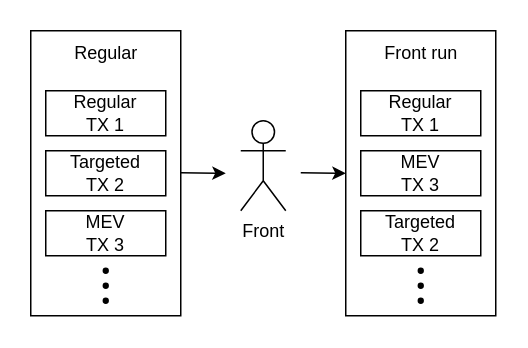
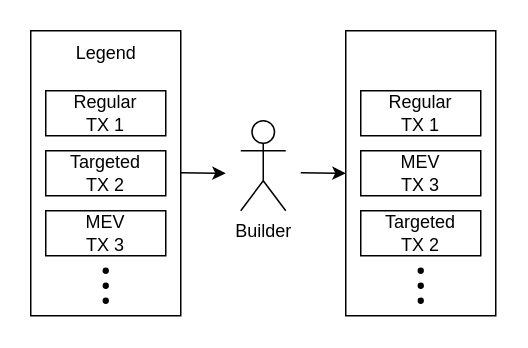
  <mxCell id="0" />
  <mxCell id="1" parent="0" />
  <mxCell id="2" value="" style="rounded=0;whiteSpace=wrap;html=1;" vertex="1" parent="1"><mxGeometry x="20" y="20" width="100" height="190" as="geometry" /></mxCell>
  <mxCell id="3" value="Regular&lt;br&gt;TX 1" style="rounded=0;whiteSpace=wrap;html=1;" vertex="1" parent="1"><mxGeometry x="30" y="60" width="80" height="30" as="geometry" /></mxCell>
  <mxCell id="4" value="Targeted&lt;br&gt;TX 2" style="rounded=0;whiteSpace=wrap;html=1;" vertex="1" parent="1"><mxGeometry x="30" y="100" width="80" height="30" as="geometry" /></mxCell>
  <mxCell id="5" value="MEV&lt;br&gt;TX 3" style="rounded=0;whiteSpace=wrap;html=1;" vertex="1" parent="1"><mxGeometry x="30" y="140" width="80" height="30" as="geometry" /></mxCell>
- <mxCell id="6" value="Regular" style="text;html=1;align=center;verticalAlign=middle;resizable=0;points=[];autosize=1;strokeColor=none;fillColor=none;" vertex="1" parent="1"><mxGeometry x="40" y="20" width="60" height="30" as="geometry" /></mxCell>
- <mxCell id="7" value="Front" style="shape=umlActor;verticalLabelPosition=bottom;verticalAlign=top;html=1;outlineConnect=0;" vertex="1" parent="1"><mxGeometry x="160" y="80" width="30" height="60" as="geometry" /></mxCell>
+ <mxCell id="6" value="Legend" style="text;html=1;align=center;verticalAlign=middle;resizable=0;points=[];autosize=1;strokeColor=none;fillColor=none;" vertex="1" parent="1"><mxGeometry x="40" y="20" width="60" height="30" as="geometry" /></mxCell>
+ <mxCell id="7" value="Builder" style="shape=umlActor;verticalLabelPosition=bottom;verticalAlign=top;html=1;outlineConnect=0;" vertex="1" parent="1"><mxGeometry x="160" y="80" width="30" height="60" as="geometry" /></mxCell>
  <mxCell id="8" value="" style="shape=waypoint;sketch=0;size=6;pointerEvents=1;points=[];fillColor=none;resizable=0;rotatable=0;perimeter=centerPerimeter;snapToPoint=1;strokeWidth=0.1;" vertex="1" parent="1"><mxGeometry x="60" y="170" width="20" height="20" as="geometry" /></mxCell>
  <mxCell id="9" value="" style="shape=waypoint;sketch=0;size=6;pointerEvents=1;points=[];fillColor=none;resizable=0;rotatable=0;perimeter=centerPerimeter;snapToPoint=1;strokeWidth=0.1;" vertex="1" parent="1"><mxGeometry x="60" y="180" width="20" height="20" as="geometry" /></mxCell>
  <mxCell id="10" value="" style="shape=waypoint;sketch=0;size=6;pointerEvents=1;points=[];fillColor=none;resizable=0;rotatable=0;perimeter=centerPerimeter;snapToPoint=1;strokeWidth=0.1;" vertex="1" parent="1"><mxGeometry x="60" y="190" width="20" height="20" as="geometry" /></mxCell>
  <mxCell id="11" value="" style="endArrow=classic;html=1;rounded=0;" edge="1" parent="1"><mxGeometry width="50" height="50" relative="1" as="geometry"><mxPoint x="120" y="114.66" as="sourcePoint" /><mxPoint x="150" y="115" as="targetPoint" /></mxGeometry></mxCell>
  <mxCell id="12" value="" style="rounded=0;whiteSpace=wrap;html=1;" vertex="1" parent="1"><mxGeometry x="230" y="20" width="100" height="190" as="geometry" /></mxCell>
  <mxCell id="13" value="Regular&lt;br&gt;TX 1" style="rounded=0;whiteSpace=wrap;html=1;" vertex="1" parent="1"><mxGeometry x="240" y="60" width="80" height="30" as="geometry" /></mxCell>
  <mxCell id="14" value="MEV&lt;br style=&quot;border-color: var(--border-color);&quot;&gt;TX 3" style="rounded=0;whiteSpace=wrap;html=1;" vertex="1" parent="1"><mxGeometry x="240" y="100" width="80" height="30" as="geometry" /></mxCell>
  <mxCell id="15" value="Targeted&lt;br style=&quot;border-color: var(--border-color);&quot;&gt;TX 2" style="rounded=0;whiteSpace=wrap;html=1;" vertex="1" parent="1"><mxGeometry x="240" y="140" width="80" height="30" as="geometry" /></mxCell>
- <mxCell id="16" value="Front run" style="text;html=1;align=center;verticalAlign=middle;resizable=0;points=[];autosize=1;strokeColor=none;fillColor=none;" vertex="1" parent="1"><mxGeometry x="245" y="20" width="70" height="30" as="geometry" /></mxCell>
  <mxCell id="17" value="" style="shape=waypoint;sketch=0;size=6;pointerEvents=1;points=[];fillColor=none;resizable=0;rotatable=0;perimeter=centerPerimeter;snapToPoint=1;strokeWidth=0.1;" vertex="1" parent="1"><mxGeometry x="270" y="170" width="20" height="20" as="geometry" /></mxCell>
  <mxCell id="18" value="" style="shape=waypoint;sketch=0;size=6;pointerEvents=1;points=[];fillColor=none;resizable=0;rotatable=0;perimeter=centerPerimeter;snapToPoint=1;strokeWidth=0.1;" vertex="1" parent="1"><mxGeometry x="270" y="180" width="20" height="20" as="geometry" /></mxCell>
  <mxCell id="19" value="" style="shape=waypoint;sketch=0;size=6;pointerEvents=1;points=[];fillColor=none;resizable=0;rotatable=0;perimeter=centerPerimeter;snapToPoint=1;strokeWidth=0.1;" vertex="1" parent="1"><mxGeometry x="270" y="190" width="20" height="20" as="geometry" /></mxCell>
  <mxCell id="20" value="" style="endArrow=classic;html=1;rounded=0;" edge="1" parent="1"><mxGeometry width="50" height="50" relative="1" as="geometry"><mxPoint x="200" y="114.66" as="sourcePoint" /><mxPoint x="230" y="115" as="targetPoint" /></mxGeometry></mxCell>
